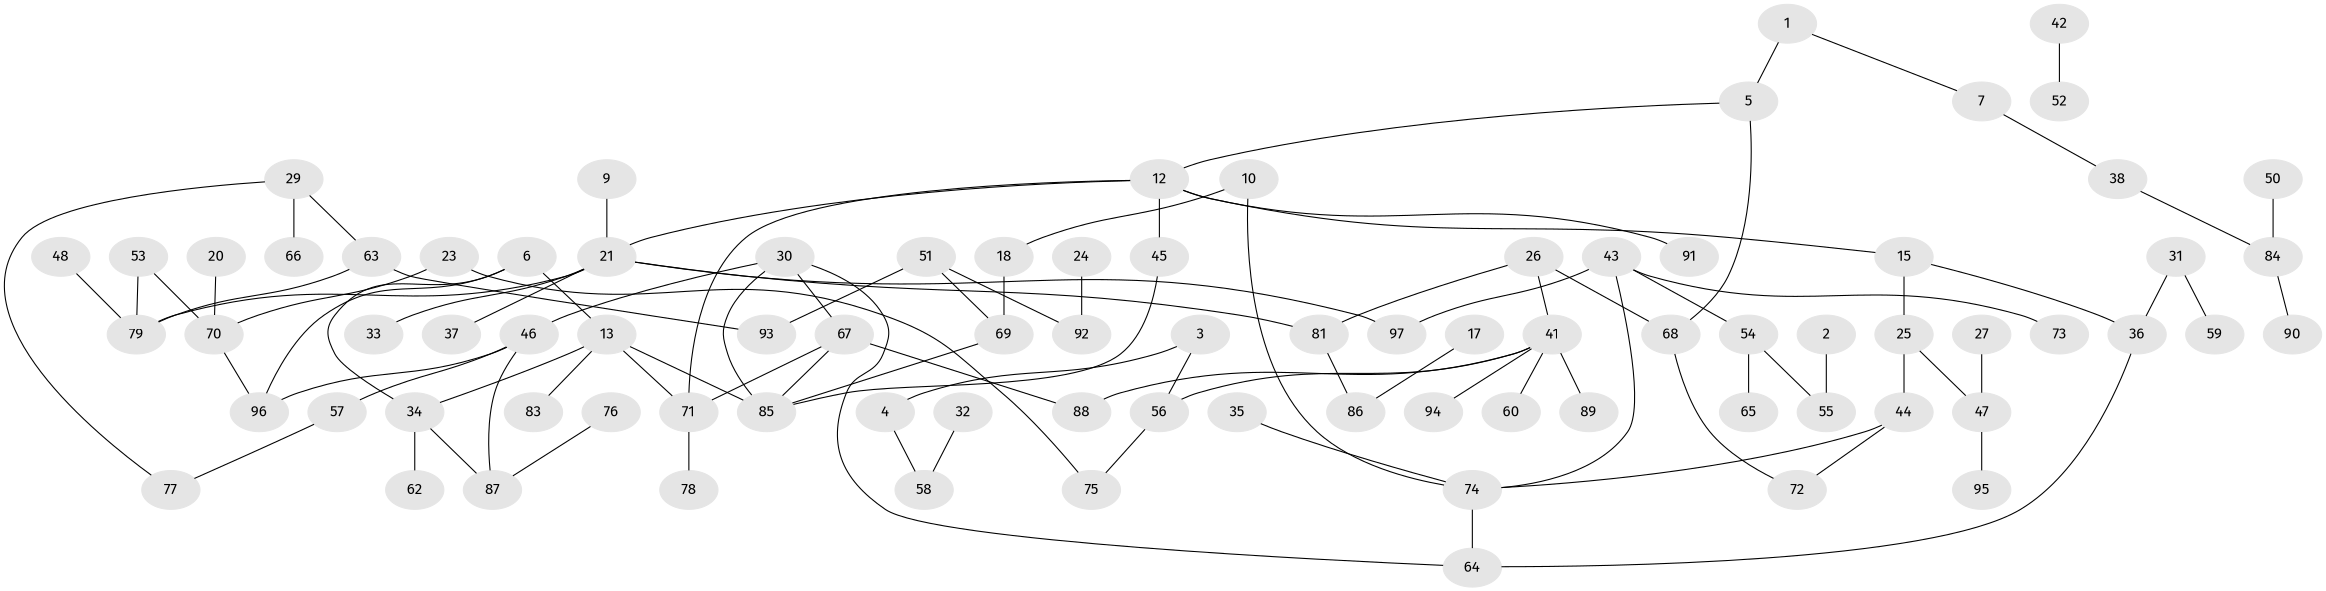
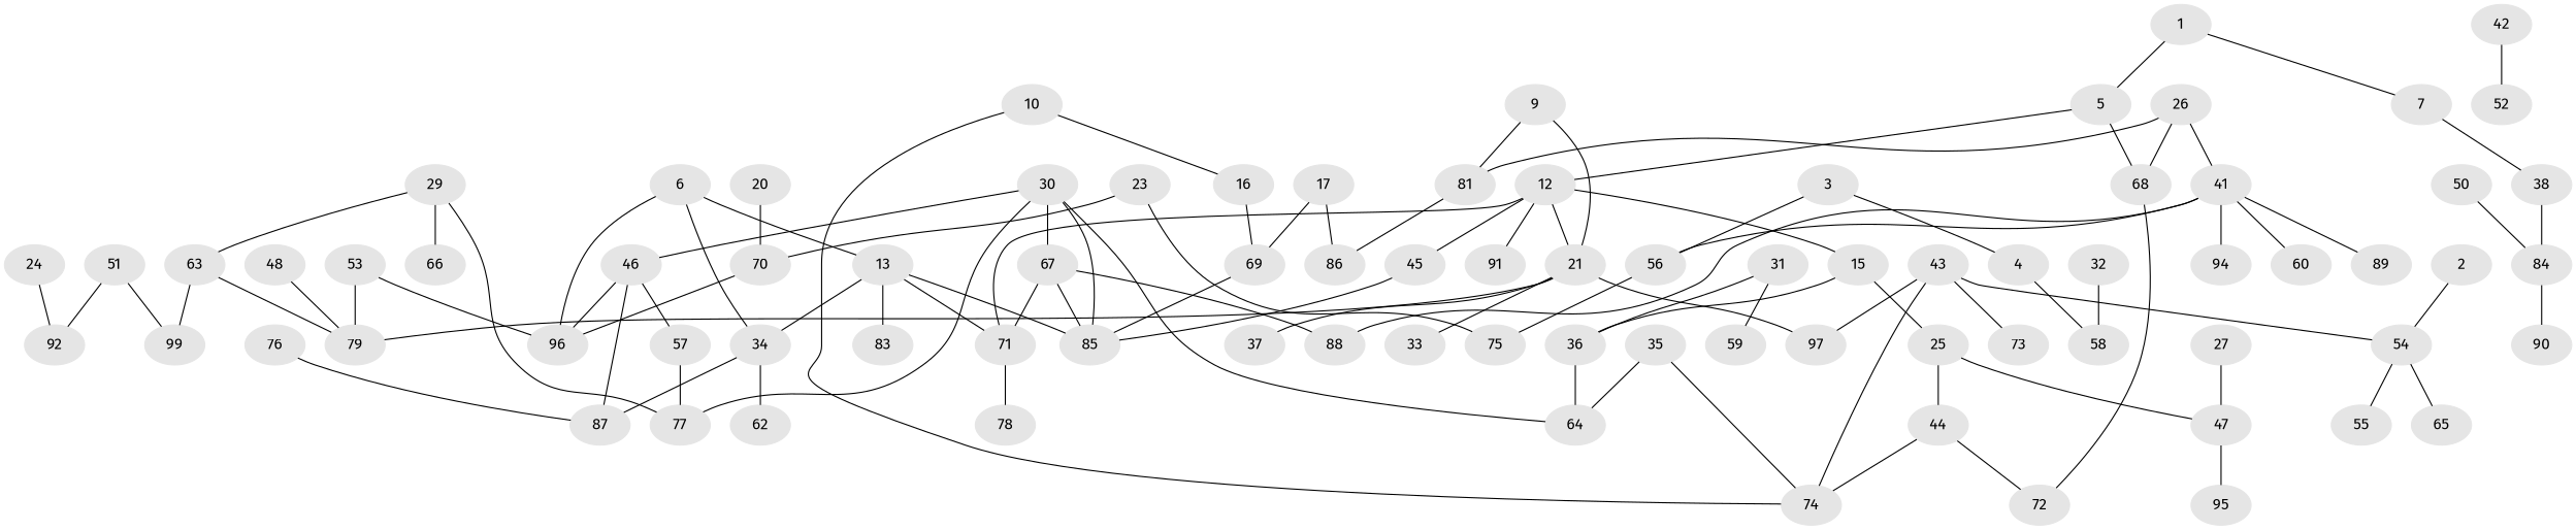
  graph {
    fontname="Fira Sans"
    node [color=gray90 fontname="Fira Sans" style=filled]
    edge [fontname="Fira Sans" weight=1.0]
    1
    5
    7
    12
    68
    38
    2
    54
    55
    65
    3
    4
    56
    58
    75
    21
    15
    45
    71
    91
    72
    6
    13
    34
    96
    83
    85
    62
    87
    84
    9
    33
    37
    79
    81
    97
    10
-   16 [label=18]
+   16
    74
    69
    25
    36
    78
    44
    47
    64
    17
    86
    20
    70
    23
    24
    92
    95
    26
    41
    60
    88
    89
    94
    27
    29
    66
    63
    77
-   93
+   93 [label=99]
    30
    46
    67
    57
    31
    59
    32
    35
    90
    42
    52
    43
    73
    48
    50
    51
    53
    76
    1 -- 5
    1 -- 7
    5 -- 12
    5 -- 68
    7 -- 38
    12 -- 21 [weight=2.0]
    12 -- 15
    12 -- 45
    12 -- 71
    12 -- 91
    68 -- 72
    38 -- 84
-   2 -- 55
+   2 -- 54
    54 -- 55
    54 -- 65
    3 -- 4
    3 -- 56
    4 -- 58
    56 -- 75
    21 -- 33
    21 -- 37
    21 -- 79
-   21 -- 81
+   9 -- 81
    21 -- 97
    15 -- 25
    15 -- 36
    45 -- 85
    71 -- 78
    6 -- 13
    6 -- 34
    6 -- 96
    13 -- 71
    13 -- 34
    13 -- 83
    13 -- 85
    34 -- 62
    34 -- 87
    84 -- 90
    9 -- 21
    81 -- 86
    10 -- 16
    10 -- 74
    16 -- 69
    69 -- 85
    25 -- 44
    25 -- 47
    36 -- 64
    44 -- 72
    44 -- 74
    47 -- 95
    17 -- 86
    20 -- 70
    70 -- 96
    23 -- 75
    23 -- 70
    24 -- 92
    26 -- 68
    26 -- 81
    26 -- 41
    41 -- 56
    41 -- 60
    41 -- 88
    41 -- 89
    41 -- 94
    27 -- 47
    29 -- 66
    29 -- 63
    29 -- 77
    63 -- 79
    63 -- 93
    30 -- 85
    30 -- 64
+   30 -- 77
    30 -- 46
    30 -- 67
    46 -- 96
    46 -- 87
    46 -- 57
    67 -- 71
    67 -- 85
    67 -- 88
    57 -- 77
    31 -- 36
    31 -- 59
    32 -- 58
    35 -- 74
-   74 -- 64
+   35 -- 64
    42 -- 52
    43 -- 54
    43 -- 97
    43 -- 74
    43 -- 73
    48 -- 79
    50 -- 84
-   51 -- 69
+   17 -- 69
    51 -- 92
    51 -- 93
-   53 -- 70
+   53 -- 96
    53 -- 79
    76 -- 87
  }
